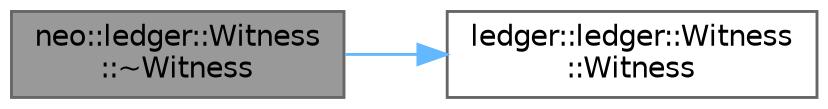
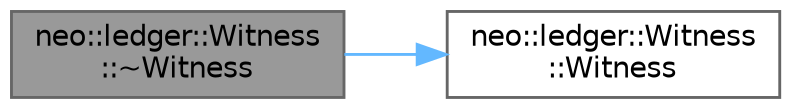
  digraph {
    rankdir=LR
    node [fontname=Helvetica fontsize=10 shape=box style=filled]
    n1 [color=gray40 fillcolor=grey60 fontcolor=black height=0.2 label="neo::ledger::Witness\l::~Witness" width=0.4]
-   n2 [color=grey40 fillcolor=white height=0.2 label="ledger::ledger::Witness\l::Witness" width=0.4]
+   n2 [color=grey40 fillcolor=white height=0.2 label="neo::ledger::Witness\l::Witness" width=0.4]
    n1 -> n2 [color=steelblue1 fontname=Helvetica fontsize=10 labelfontname=Helvetica labelfontsize=10 style=solid]
  }
